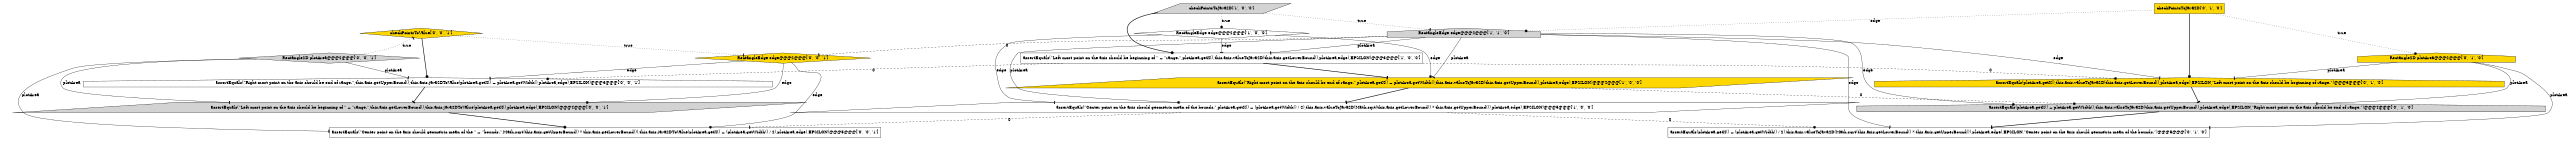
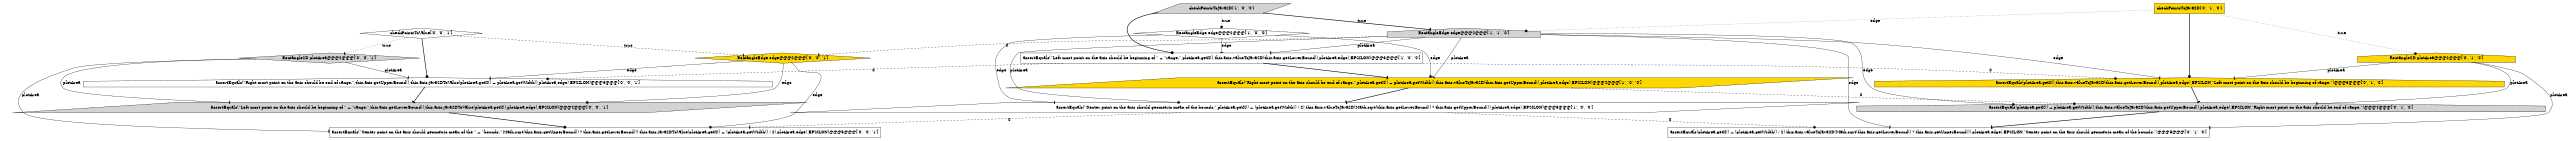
  digraph {
    node [fillcolor=white shape=house style=filled]
    edge [arrowhead=tee style=solid]
    n1 [label="assertEquals(\"Center point on the axis should geometric mean of the \" + \"bounds.\",Math.sqrt(this.axis.getUpperBound() * this.axis.getLowerBound()),this.axis.java2DToValue(plotArea.getX() + (plotArea.getWidth() / 2),plotArea,edge),EPSILON)@@@5@@@['0', '0', '1']" shape=box]
    n2 [label="assertEquals(\"Center point on the axis should geometric mean of the bounds.\",plotArea.getX() + (plotArea.getWidth() / 2),this.axis.valueToJava2D(Math.sqrt(this.axis.getLowerBound() * this.axis.getUpperBound()),plotArea,edge),EPSILON)@@@5@@@['1', '0', '0']" shape=parallelogram]
    n3 [label="assertEquals(plotArea.getX() + (plotArea.getWidth() / 2),this.axis.valueToJava2D(Math.sqrt(this.axis.getLowerBound() * this.axis.getUpperBound()),plotArea,edge),EPSILON,\"Center point on the axis should geometric mean of the bounds.\")@@@5@@@['0', '1', '0']" shape=box]
    n4 [fillcolor=gold label="assertEquals(\"Right most point on the axis should be end of range.\",plotArea.getX() + plotArea.getWidth(),this.axis.valueToJava2D(this.axis.getUpperBound(),plotArea,edge),EPSILON)@@@4@@@['1', '0', '0']" shape=parallelogram]
    n5 [fillcolor=lightgrey label="assertEquals(plotArea.getX() + plotArea.getWidth(),this.axis.valueToJava2D(this.axis.getUpperBound(),plotArea,edge),EPSILON,\"Right most point on the axis should be end of range.\")@@@4@@@['0', '1', '0']"]
    n6 [fillcolor=lightgrey label="RectangleEdge edge@@@2@@@['1', '1', '0']"]
    n7 [fillcolor=gold label="assertEquals(plotArea.getX(),this.axis.valueToJava2D(this.axis.getLowerBound(),plotArea,edge),EPSILON,\"Left most point on the axis should be beginning of range.\")@@@3@@@['0', '1', '0']"]
    n8 [label="assertEquals(\"Left most point on the axis should be beginning of \" + \"range.\",plotArea.getX(),this.axis.valueToJava2D(this.axis.getLowerBound(),plotArea,edge),EPSILON)@@@3@@@['1', '0', '0']" shape=box]
    n9 [fillcolor=gold label="RectangleEdge edge@@@2@@@['0', '0', '1']" shape=diamond]
    n10 [label="assertEquals(\"Right most point on the axis should be end of range.\",this.axis.getUpperBound(),this.axis.java2DToValue(plotArea.getX() + plotArea.getWidth(),plotArea,edge),EPSILON)@@@3@@@['0', '0', '1']"]
    n11 [fillcolor=lightgrey label="assertEquals(\"Left most point on the axis should be beginning of \" + \"range.\",this.axis.getLowerBound(),this.axis.java2DToValue(plotArea.getX(),plotArea,edge),EPSILON)@@@4@@@['0', '0', '1']" shape=parallelogram]
    n12 [fillcolor=gold label="Rectangle2D plotArea@@@2@@@['0', '1', '0']"]
-   n13 [fillcolor=gold label="checkPointsToValue['0', '0', '1']" shape=diamond]
+   n13 [label="checkPointsToValue['0', '0', '1']" shape=diamond]
    n14 [fillcolor=lightgrey label="Rectangle2D plotArea@@@2@@@['0', '0', '1']" shape=diamond]
    n15 [fillcolor=gold label="checkPointsToJava2D['0', '1', '0']" shape=box]
    n16 [label="RectangleEdge edge@@@2@@@['1', '0', '0']" shape=diamond]
    n17 [fillcolor=lightgrey label="checkPointsToJava2D['1', '0', '0']" shape=parallelogram]
    n2 -> n1 [label=0 style=dashed]
    n2 -> n3 [arrowhead=dot label=0 style=dashed]
    n4 -> n2 [style=bold]
    n4 -> n5 [arrowhead=dot label=0 style=dashed]
    n5 -> n3 [style=bold]
    n6 -> n2 [arrowhead=dot label=plotArea]
    n6 -> n3 [label="edge"]
    n6 -> n4 [label=plotArea]
    n6 -> n5 [arrowhead=dot label="edge"]
    n6 -> n7 [label="edge"]
    n6 -> n8 [label=plotArea]
    n6 -> n9 [label=0 style=dashed]
    n7 -> n5 [style=bold]
    n8 -> n4 [style=bold]
    n8 -> n7 [arrowhead=dot label=0 style=dashed]
    n8 -> n10 [arrowhead=dot label=0 style=dashed]
    n9 -> n1 [arrowhead=dot label="edge"]
    n9 -> n10 [label="edge"]
    n9 -> n11 [arrowhead=dot label="edge"]
    n10 -> n11 [style=bold]
    n11 -> n1 [arrowhead=dot style=bold]
    n12 -> n3 [label=plotArea]
    n12 -> n5 [label=plotArea]
    n12 -> n7 [label=plotArea]
-   n13 -> n9 [label=true style=dotted]
+   n13 -> n9 [label=true style=dashed]
    n13 -> n10 [arrowhead=dot style=bold]
-   n14 -> n13 [label=true style=dotted]
+   n13 -> n14 [label=true style=dotted]
    n14 -> n1 [label=plotArea]
    n14 -> n10 [label=plotArea]
    n14 -> n11 [label=plotArea]
    n15 -> n6 [arrowhead=dot label="edge" style=dotted]
    n15 -> n7 [arrowhead=dot style=bold]
    n15 -> n12 [arrowhead=dot label=true style=dotted]
    n16 -> n2 [label="edge"]
    n16 -> n4 [arrowhead=dot label="edge"]
    n16 -> n8 [label="edge"]
-   n17 -> n6 [label=true style=dotted]
+   n17 -> n6 [label=true style=bold]
    n17 -> n8 [arrowhead=dot style=bold]
    n17 -> n16 [arrowhead=dot label=true style=dotted]
  }
